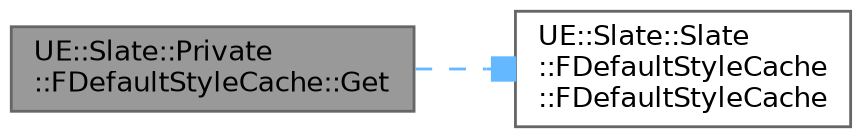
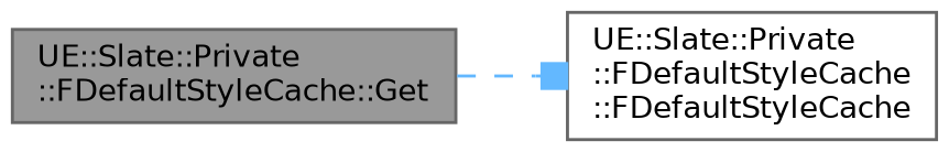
  digraph {
    rankdir=LR
    node [fontname=Helvetica fontsize=10 shape=box style=filled]
    n1 [color=gray40 fillcolor=grey60 fontcolor=black height=0.2 label="UE::Slate::Private\l::FDefaultStyleCache::Get" width=0.4]
-   n2 [color=grey40 fillcolor=white height=0.2 label="UE::Slate::Slate\l::FDefaultStyleCache\l::FDefaultStyleCache" width=0.4]
+   n2 [color=grey40 fillcolor=white height=0.2 label="UE::Slate::Private\l::FDefaultStyleCache\l::FDefaultStyleCache" width=0.4]
    n1 -> n2 [color=steelblue1 fontname=Helvetica fontsize=10 labelfontname=Helvetica labelfontsize=10 style=dashed arrowhead=box]
  }
